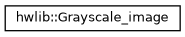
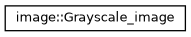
  digraph {
    rankdir=TB
-   n1 [color=black fillcolor=white fontname=Helvetica fontsize=10 height=0.2 label="hwlib::Grayscale_image" shape=record style=filled width=0.4]
+   n1 [color=black fillcolor=white fontname=Helvetica fontsize=10 height=0.2 label="image::Grayscale_image" shape=record style=filled width=0.4]
  }
